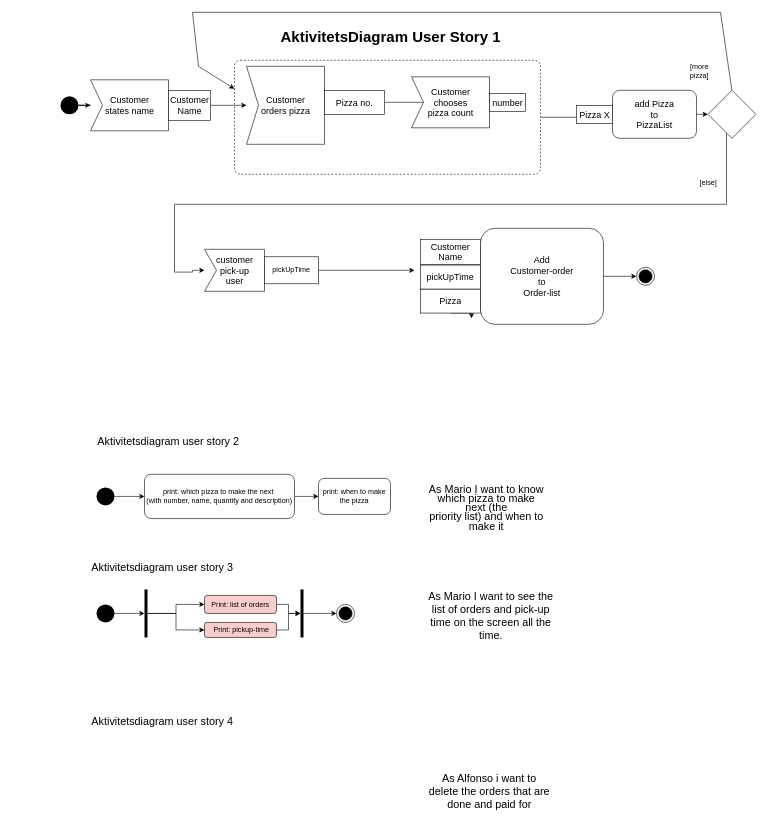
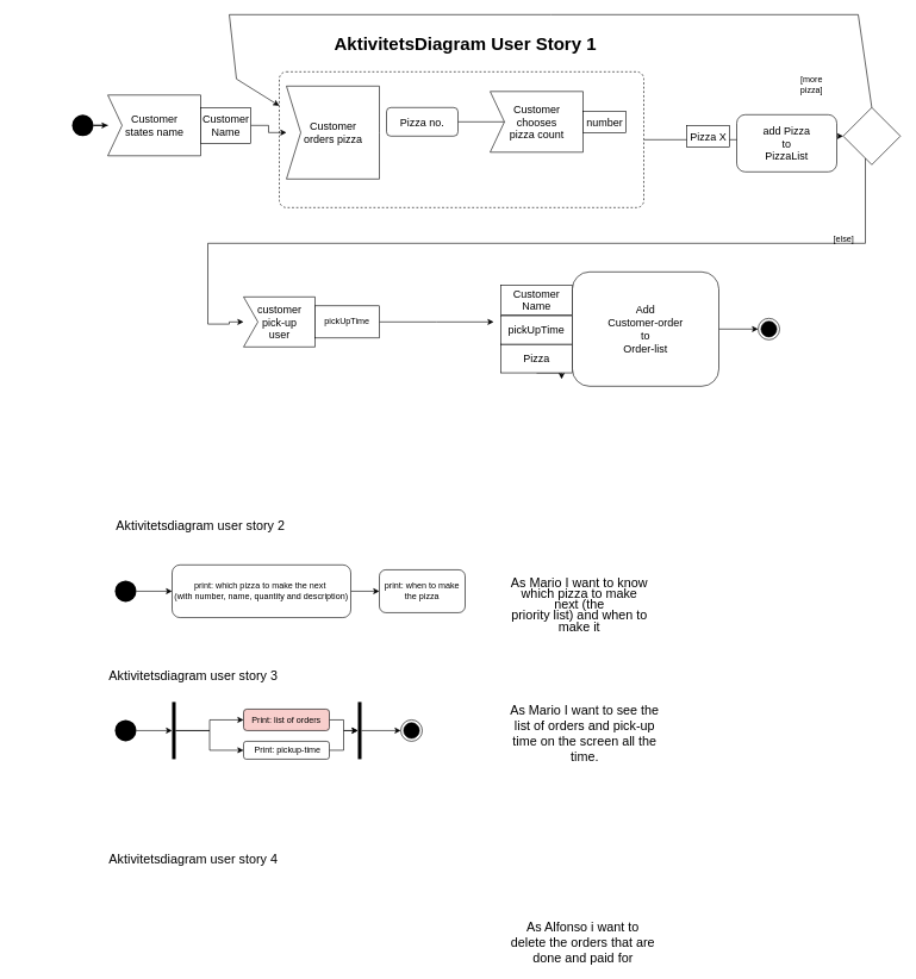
  <mxCell id="0" />
  <mxCell id="1" parent="0" />
  <mxCell id="2" value="" style="edgeStyle=orthogonalEdgeStyle;rounded=0;orthogonalLoop=1;jettySize=auto;html=1;" edge="1" parent="1" source="3" target="49"><mxGeometry relative="1" as="geometry" /></mxCell>
  <mxCell id="3" value="" style="dashed=1;rounded=1;absoluteArcSize=1;arcSize=20;html=1;verticalAlign=top;align=left;spacingTop=5;spacingLeft=10;" vertex="1" parent="1"><mxGeometry x="390" y="100" width="510" height="190" as="geometry" /></mxCell>
  <mxCell id="4" value="&lt;font style=&quot;font-size: 18px&quot;&gt;As Mario I want to see the list of orders and pick-up time on the screen all the time.&lt;/font&gt;" style="text;html=1;strokeColor=none;fillColor=none;align=center;verticalAlign=middle;whiteSpace=wrap;rounded=0;" parent="1" vertex="1"><mxGeometry x="705" y="981.87" width="225" height="90" as="geometry" /></mxCell>
  <mxCell id="5" value="" style="edgeStyle=orthogonalEdgeStyle;rounded=0;orthogonalLoop=1;jettySize=auto;html=1;fontSize=18;" parent="1" source="6" target="8" edge="1"><mxGeometry relative="1" as="geometry" /></mxCell>
  <mxCell id="6" value="" style="ellipse;fillColor=#000000;strokeColor=none;" parent="1" vertex="1"><mxGeometry x="160" y="811.87" width="30" height="30" as="geometry" /></mxCell>
  <mxCell id="7" value="" style="edgeStyle=orthogonalEdgeStyle;rounded=0;orthogonalLoop=1;jettySize=auto;html=1;fontSize=18;" parent="1" source="8" target="16" edge="1"><mxGeometry relative="1" as="geometry" /></mxCell>
  <mxCell id="8" value="print: which pizza to make the next&amp;nbsp;&lt;br&gt;(with number, name, quantity and description)" style="rounded=1;whiteSpace=wrap;html=1;" parent="1" vertex="1"><mxGeometry x="240" y="790" width="250" height="73.75" as="geometry" /></mxCell>
  <mxCell id="9" value="&lt;p class=&quot;MsoNormal&quot;&gt;&lt;span lang=&quot;EN-US&quot; style=&quot;line-height: 107%&quot;&gt;&lt;font style=&quot;font-size: 18px&quot;&gt;As Mario I want to know which pizza to make next (the&lt;br&gt;priority list) and when to make it&lt;/font&gt;&lt;/span&gt;&lt;/p&gt;" style="text;html=1;strokeColor=none;fillColor=none;align=center;verticalAlign=middle;whiteSpace=wrap;rounded=0;" parent="1" vertex="1"><mxGeometry x="710" y="841.87" width="200" height="10" as="geometry" /></mxCell>
  <mxCell id="10" value="Aktivitetsdiagram user story 2" style="text;html=1;strokeColor=none;fillColor=none;align=center;verticalAlign=middle;whiteSpace=wrap;rounded=0;fontSize=18;" parent="1" vertex="1"><mxGeometry x="30" y="720" width="500" height="30" as="geometry" /></mxCell>
  <mxCell id="11" value="Aktivitetsdiagram user story 3" style="text;html=1;strokeColor=none;fillColor=none;align=center;verticalAlign=middle;whiteSpace=wrap;rounded=0;fontSize=18;" parent="1" vertex="1"><mxGeometry x="20" y="930" width="500" height="30" as="geometry" /></mxCell>
  <mxCell id="12" value="" style="edgeStyle=orthogonalEdgeStyle;rounded=0;orthogonalLoop=1;jettySize=auto;html=1;" edge="1" parent="1" source="13" target="36"><mxGeometry relative="1" as="geometry" /></mxCell>
  <mxCell id="13" value="" style="ellipse;fillColor=#000000;strokeColor=none;" parent="1" vertex="1"><mxGeometry x="160" y="1006.87" width="30" height="30" as="geometry" /></mxCell>
  <mxCell id="14" value="" style="edgeStyle=orthogonalEdgeStyle;rounded=0;orthogonalLoop=1;jettySize=auto;html=1;" edge="1" parent="1" source="15" target="40"><mxGeometry relative="1" as="geometry" /></mxCell>
  <mxCell id="15" value="Print: list of orders" style="rounded=1;whiteSpace=wrap;html=1;fillColor=#f8cecc;" parent="1" vertex="1"><mxGeometry x="340" y="991.87" width="120" height="30" as="geometry" /></mxCell>
  <mxCell id="16" value="print: when to make the pizza" style="whiteSpace=wrap;html=1;rounded=1;" parent="1" vertex="1"><mxGeometry x="530" y="796.875" width="120" height="60" as="geometry" /></mxCell>
  <mxCell id="17" value="As Alfonso i want to delete the orders that are done and paid for" style="text;html=1;strokeColor=none;fillColor=none;align=center;verticalAlign=middle;whiteSpace=wrap;rounded=0;fontSize=18;" parent="1" vertex="1"><mxGeometry x="710" y="1290" width="210" height="58" as="geometry" /></mxCell>
  <mxCell id="18" value="Aktivitetsdiagram user story 4" style="text;html=1;strokeColor=none;fillColor=none;align=center;verticalAlign=middle;whiteSpace=wrap;rounded=0;fontSize=18;" parent="1" vertex="1"><mxGeometry x="20" y="1187.87" width="500" height="30" as="geometry" /></mxCell>
- <mxCell id="19" value="Customer &lt;br style=&quot;font-size: 15px;&quot;&gt;orders pizza" style="html=1;shape=mxgraph.infographic.ribbonSimple;notch1=20;notch2=0;align=center;verticalAlign=middle;fontSize=15;fontStyle=0;fillColor=#FFFFFF;horizontal=1;" vertex="1" parent="1"><mxGeometry x="410" y="110" width="130" height="130" as="geometry" /></mxCell>
+ <mxCell id="19" value="Customer &lt;br style=&quot;font-size: 15px;&quot;&gt;orders pizza" style="html=1;shape=mxgraph.infographic.ribbonSimple;notch1=20;notch2=0;align=center;verticalAlign=middle;fontSize=15;fontStyle=0;fillColor=#FFFFFF;horizontal=1;" vertex="1" parent="1"><mxGeometry x="400" y="120" width="130" height="130" as="geometry" /></mxCell>
  <mxCell id="20" value="" style="edgeStyle=orthogonalEdgeStyle;rounded=0;orthogonalLoop=1;jettySize=auto;html=1;horizontal=1;fontSize=15;" edge="1" parent="1" source="21"><mxGeometry relative="1" as="geometry"><mxPoint x="760" y="170" as="targetPoint" /><Array as="points"><mxPoint x="730" y="170" /><mxPoint x="730" y="170" /></Array></mxGeometry></mxCell>
- <mxCell id="21" value="Pizza no." style="whiteSpace=wrap;html=1;fontSize=15;fillColor=#FFFFFF;fontStyle=0;horizontal=1;" vertex="1" parent="1"><mxGeometry x="540" y="150" width="100" height="40" as="geometry" /></mxCell>
+ <mxCell id="21" value="Pizza no." style="whiteSpace=wrap;html=1;fontSize=15;fillColor=#FFFFFF;fontStyle=0;horizontal=1;rounded=1;" vertex="1" parent="1"><mxGeometry x="540" y="150" width="100" height="40" as="geometry" /></mxCell>
  <mxCell id="22" value="Customer &lt;br style=&quot;font-size: 15px&quot;&gt;chooses&lt;br&gt;pizza count" style="html=1;shape=mxgraph.infographic.ribbonSimple;notch1=20;notch2=0;align=center;verticalAlign=middle;fontSize=15;fontStyle=0;fillColor=#FFFFFF;horizontal=1;" vertex="1" parent="1"><mxGeometry x="685" y="127.5" width="130" height="85" as="geometry" /></mxCell>
  <mxCell id="23" style="edgeStyle=orthogonalEdgeStyle;rounded=0;orthogonalLoop=1;jettySize=auto;html=1;exitX=0.5;exitY=1;exitDx=0;exitDy=0;" edge="1" parent="1" source="24"><mxGeometry relative="1" as="geometry"><mxPoint x="785" y="530" as="targetPoint" /></mxGeometry></mxCell>
  <mxCell id="24" value="Pizza" style="rounded=0;whiteSpace=wrap;html=1;labelBackgroundColor=none;fontSize=15;" vertex="1" parent="1"><mxGeometry x="700" y="481.25" width="100" height="40" as="geometry" /></mxCell>
  <mxCell id="25" value="pickUpTime" style="rounded=0;whiteSpace=wrap;html=1;labelBackgroundColor=none;fontSize=15;" vertex="1" parent="1"><mxGeometry x="700" y="441.25" width="100" height="40" as="geometry" /></mxCell>
  <mxCell id="26" value="Customer&lt;br&gt;Name" style="rounded=0;whiteSpace=wrap;html=1;labelBackgroundColor=none;fontSize=15;" vertex="1" parent="1"><mxGeometry x="700" y="398.75" width="100" height="41.25" as="geometry" /></mxCell>
  <mxCell id="27" value="" style="edgeStyle=orthogonalEdgeStyle;rounded=0;orthogonalLoop=1;jettySize=auto;html=1;fontSize=15;" edge="1" parent="1" source="28" target="32"><mxGeometry relative="1" as="geometry" /></mxCell>
  <mxCell id="28" value="Add&lt;br&gt;Customer-order&lt;br&gt;to&lt;br&gt;Order-list" style="rounded=1;whiteSpace=wrap;html=1;labelBackgroundColor=none;fontSize=15;" vertex="1" parent="1"><mxGeometry x="800" y="380" width="205" height="160" as="geometry" /></mxCell>
  <mxCell id="29" value="Customer &lt;br style=&quot;font-size: 15px&quot;&gt;states name" style="html=1;shape=mxgraph.infographic.ribbonSimple;notch1=20;notch2=0;align=center;verticalAlign=middle;fontSize=15;fontStyle=0;fillColor=#FFFFFF;horizontal=1;" vertex="1" parent="1"><mxGeometry x="150" y="132.5" width="130" height="85" as="geometry" /></mxCell>
  <mxCell id="30" value="" style="edgeStyle=orthogonalEdgeStyle;rounded=0;orthogonalLoop=1;jettySize=auto;html=1;" edge="1" parent="1" source="31" target="19"><mxGeometry relative="1" as="geometry" /></mxCell>
  <mxCell id="31" value="Customer&lt;br&gt;Name" style="text;html=1;align=center;verticalAlign=middle;dashed=0;fillColor=#ffffff;strokeColor=#000000;fontSize=15;" vertex="1" parent="1"><mxGeometry x="280" y="150" width="70" height="50" as="geometry" /></mxCell>
  <mxCell id="32" value="" style="ellipse;html=1;shape=endState;fillColor=#000000;strokeColor=#000000;labelBackgroundColor=none;fontSize=15;" vertex="1" parent="1"><mxGeometry x="1060" y="445" width="30" height="30" as="geometry" /></mxCell>
  <mxCell id="33" value="AktivitetsDiagram User Story 1" style="text;html=1;align=center;verticalAlign=middle;resizable=0;points=[];autosize=1;strokeColor=none;fillColor=none;fontSize=25;fontStyle=1" vertex="1" parent="1"><mxGeometry x="460" y="40" width="380" height="40" as="geometry" /></mxCell>
  <mxCell id="34" value="" style="edgeStyle=orthogonalEdgeStyle;rounded=0;orthogonalLoop=1;jettySize=auto;html=1;" edge="1" parent="1" source="36" target="15"><mxGeometry relative="1" as="geometry" /></mxCell>
  <mxCell id="35" value="" style="edgeStyle=orthogonalEdgeStyle;rounded=0;orthogonalLoop=1;jettySize=auto;html=1;" edge="1" parent="1" source="36" target="38"><mxGeometry relative="1" as="geometry" /></mxCell>
  <mxCell id="36" value="" style="html=1;points=[];perimeter=orthogonalPerimeter;fillColor=#000000;strokeColor=none;" vertex="1" parent="1"><mxGeometry x="240" y="981.87" width="5" height="80" as="geometry" /></mxCell>
  <mxCell id="37" value="" style="edgeStyle=orthogonalEdgeStyle;rounded=0;orthogonalLoop=1;jettySize=auto;html=1;" edge="1" parent="1" source="38" target="40"><mxGeometry relative="1" as="geometry" /></mxCell>
- <mxCell id="38" value="&lt;span&gt;&amp;nbsp;Print: pickup-time&lt;/span&gt;" style="rounded=1;whiteSpace=wrap;html=1;fillColor=#f8cecc;" vertex="1" parent="1"><mxGeometry x="340" y="1036.87" width="120" height="25" as="geometry" /></mxCell>
+ <mxCell id="38" value="&lt;span&gt;&amp;nbsp;Print: pickup-time&lt;/span&gt;" style="rounded=1;whiteSpace=wrap;html=1;" vertex="1" parent="1"><mxGeometry x="340" y="1036.87" width="120" height="25" as="geometry" /></mxCell>
  <mxCell id="39" value="" style="edgeStyle=orthogonalEdgeStyle;rounded=0;orthogonalLoop=1;jettySize=auto;html=1;" edge="1" parent="1" source="40" target="41"><mxGeometry relative="1" as="geometry" /></mxCell>
  <mxCell id="40" value="" style="html=1;points=[];perimeter=orthogonalPerimeter;fillColor=#000000;strokeColor=none;" vertex="1" parent="1"><mxGeometry x="500" y="981.87" width="5" height="80" as="geometry" /></mxCell>
  <mxCell id="41" value="" style="ellipse;html=1;shape=endState;fillColor=#000000;strokeColor=#000000;" vertex="1" parent="1"><mxGeometry x="560" y="1006.87" width="30" height="30" as="geometry" /></mxCell>
  <mxCell id="42" value="" style="edgeStyle=orthogonalEdgeStyle;rounded=0;orthogonalLoop=1;jettySize=auto;html=1;" edge="1" parent="1" source="43" target="29"><mxGeometry relative="1" as="geometry" /></mxCell>
  <mxCell id="43" value="" style="ellipse;fillColor=#000000;strokeColor=none;horizontal=1;fontSize=15;" vertex="1" parent="1"><mxGeometry x="100" y="160" width="30" height="30" as="geometry" /></mxCell>
  <mxCell id="44" value="number" style="text;html=1;align=center;verticalAlign=middle;dashed=0;fillColor=#ffffff;strokeColor=#000000;fontSize=15;" vertex="1" parent="1"><mxGeometry x="815" y="155" width="60" height="30" as="geometry" /></mxCell>
  <mxCell id="45" style="edgeStyle=orthogonalEdgeStyle;rounded=0;orthogonalLoop=1;jettySize=auto;html=1;exitX=1;exitY=1;exitDx=0;exitDy=0;entryX=0;entryY=1;entryDx=0;entryDy=0;" edge="1" parent="1" source="43" target="43"><mxGeometry relative="1" as="geometry" /></mxCell>
  <mxCell id="46" value="" style="edgeStyle=orthogonalEdgeStyle;rounded=0;orthogonalLoop=1;jettySize=auto;html=1;" edge="1" parent="1" source="47"><mxGeometry relative="1" as="geometry"><mxPoint x="490" y="450" as="targetPoint" /></mxGeometry></mxCell>
  <mxCell id="47" value="customer &lt;br&gt;pick-up &lt;br&gt;user" style="html=1;shape=mxgraph.infographic.ribbonSimple;notch1=20;notch2=0;align=center;verticalAlign=middle;fontSize=15;fontStyle=0;fillColor=#FFFFFF;horizontal=1;" vertex="1" parent="1"><mxGeometry x="340" y="415" width="100" height="70" as="geometry" /></mxCell>
  <mxCell id="48" value="" style="edgeStyle=orthogonalEdgeStyle;rounded=0;orthogonalLoop=1;jettySize=auto;html=1;" edge="1" parent="1" source="49"><mxGeometry relative="1" as="geometry"><mxPoint x="340" y="450" as="targetPoint" /><Array as="points"><mxPoint x="1210" y="340" /><mxPoint x="290" y="340" /><mxPoint x="290" y="453" /><mxPoint x="320" y="453" /><mxPoint x="320" y="450" /></Array></mxGeometry></mxCell>
  <mxCell id="49" value="" style="rhombus;whiteSpace=wrap;html=1;" vertex="1" parent="1"><mxGeometry x="1179" y="150" width="80" height="80" as="geometry" /></mxCell>
  <mxCell id="50" value="" style="endArrow=classic;html=1;rounded=0;exitX=0.5;exitY=0;exitDx=0;exitDy=0;entryX=0;entryY=0.25;entryDx=0;entryDy=0;" edge="1" parent="1" source="49" target="3"><mxGeometry width="50" height="50" relative="1" as="geometry"><mxPoint x="1180" y="380" as="sourcePoint" /><mxPoint x="390" y="190" as="targetPoint" /><Array as="points"><mxPoint x="1200" y="20" /><mxPoint x="770" y="20" /><mxPoint x="320" y="20" /><mxPoint x="330" y="110" /></Array></mxGeometry></mxCell>
- <mxCell id="51" value="[more pizza]" style="text;html=1;strokeColor=none;fillColor=none;align=center;verticalAlign=middle;whiteSpace=wrap;rounded=0;" vertex="1" parent="1"><mxGeometry x="1135" y="102.5" width="60" height="30" as="geometry" /></mxCell>
- <mxCell id="52" value="[else]" style="text;html=1;strokeColor=none;fillColor=none;align=center;verticalAlign=middle;whiteSpace=wrap;rounded=0;" vertex="1" parent="1"><mxGeometry x="1150" y="290" width="60" height="30" as="geometry" /></mxCell>
- <mxCell id="53" value="add Pizza&lt;br style=&quot;font-size: 15px&quot;&gt;to &lt;br&gt;PizzaList" style="rounded=1;whiteSpace=wrap;html=1;fontSize=15;fillColor=#FFFFFF;fontStyle=0;horizontal=1;" vertex="1" parent="1"><mxGeometry x="1020" y="150" width="140" height="80" as="geometry" /></mxCell>
+ <mxCell id="51" value="[more pizza]" style="text;html=1;strokeColor=none;fillColor=none;align=center;verticalAlign=middle;whiteSpace=wrap;rounded=0;" vertex="1" parent="1"><mxGeometry x="1105" y="102.5" width="60" height="30" as="geometry" /></mxCell>
+ <mxCell id="52" value="[else]" style="text;html=1;strokeColor=none;fillColor=none;align=center;verticalAlign=middle;whiteSpace=wrap;rounded=0;" vertex="1" parent="1"><mxGeometry x="1150" y="320" width="60" height="30" as="geometry" /></mxCell>
+ <mxCell id="53" value="add Pizza&lt;br style=&quot;font-size: 15px&quot;&gt;to &lt;br&gt;PizzaList" style="rounded=1;whiteSpace=wrap;html=1;fontSize=15;fillColor=#FFFFFF;fontStyle=0;horizontal=1;" vertex="1" parent="1"><mxGeometry x="1030" y="160" width="140" height="80" as="geometry" /></mxCell>
  <mxCell id="54" value="Pizza X" style="text;html=1;align=center;verticalAlign=middle;dashed=0;fillColor=#ffffff;strokeColor=#000000;fontSize=15;" vertex="1" parent="1"><mxGeometry x="960" y="175" width="60" height="30" as="geometry" /></mxCell>
  <mxCell id="55" style="edgeStyle=orthogonalEdgeStyle;rounded=0;orthogonalLoop=1;jettySize=auto;html=1;" edge="1" parent="1" source="56"><mxGeometry relative="1" as="geometry"><mxPoint x="690" y="450" as="targetPoint" /></mxGeometry></mxCell>
  <mxCell id="56" value="pickUpTime" style="rounded=0;whiteSpace=wrap;html=1;" vertex="1" parent="1"><mxGeometry x="440" y="427.5" width="90" height="45" as="geometry" /></mxCell>
